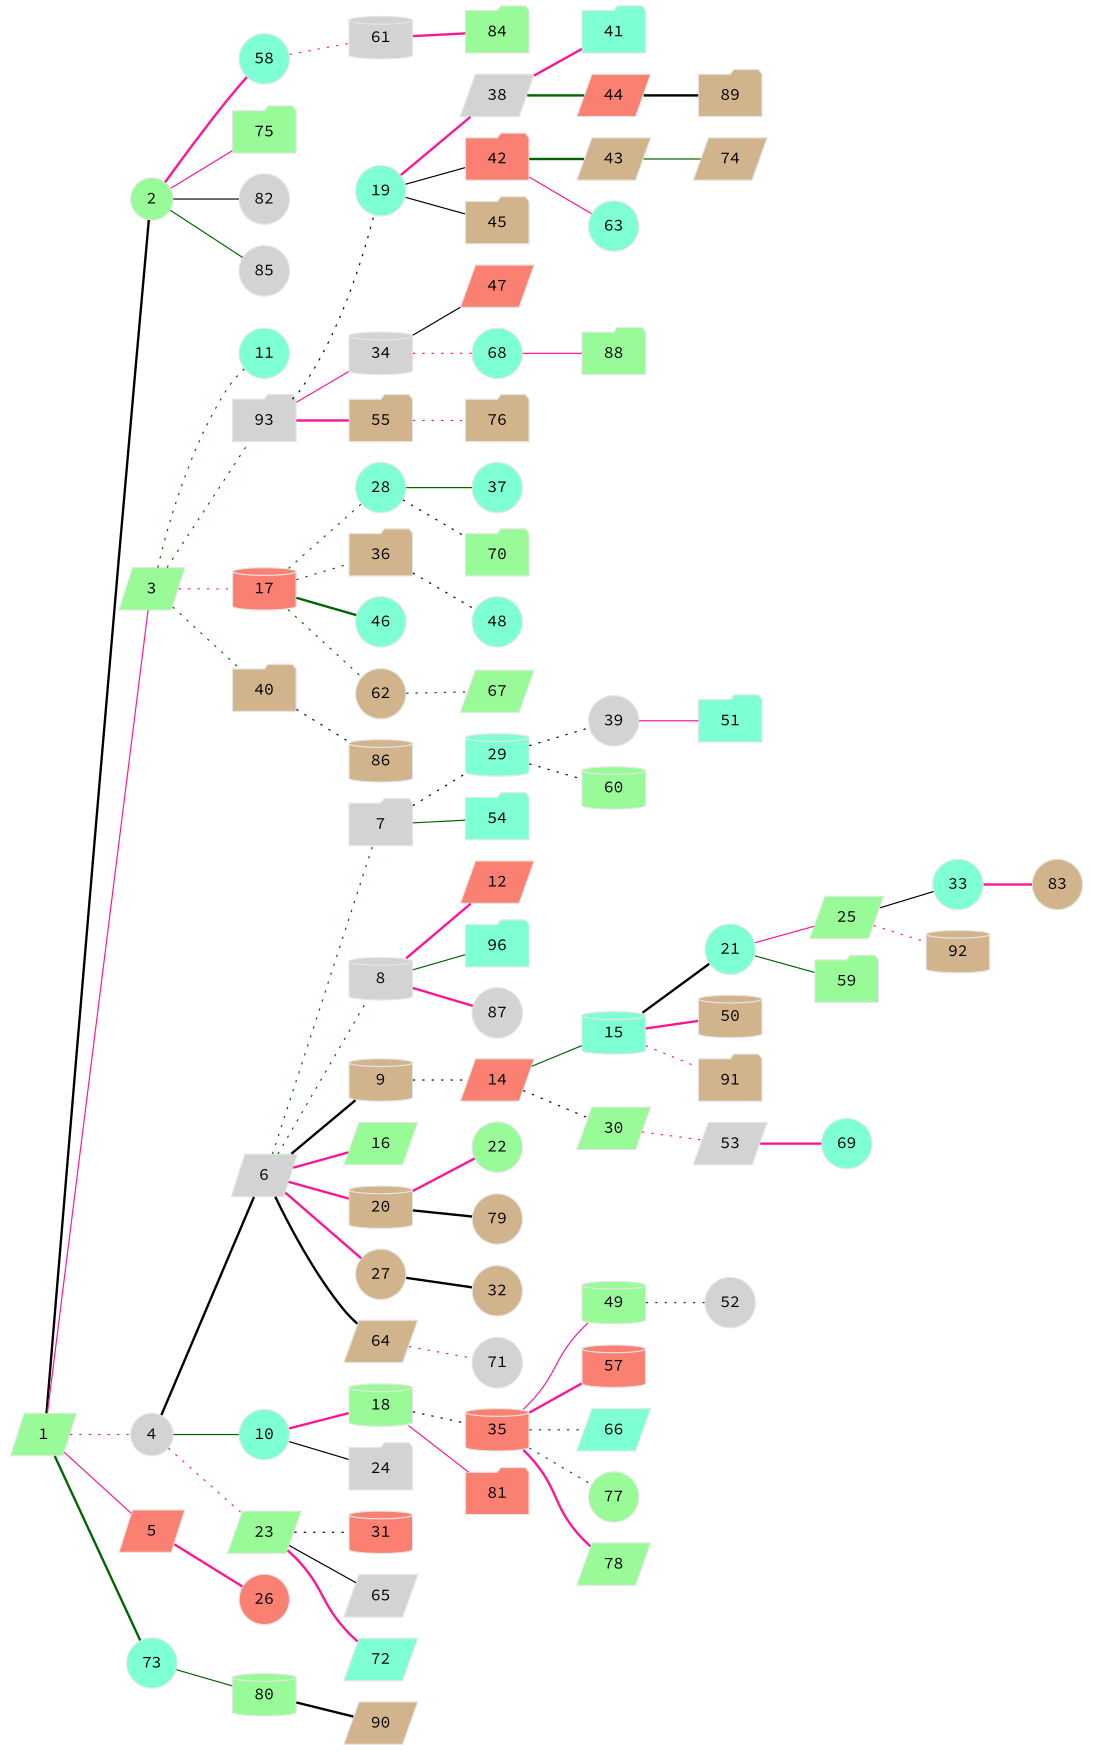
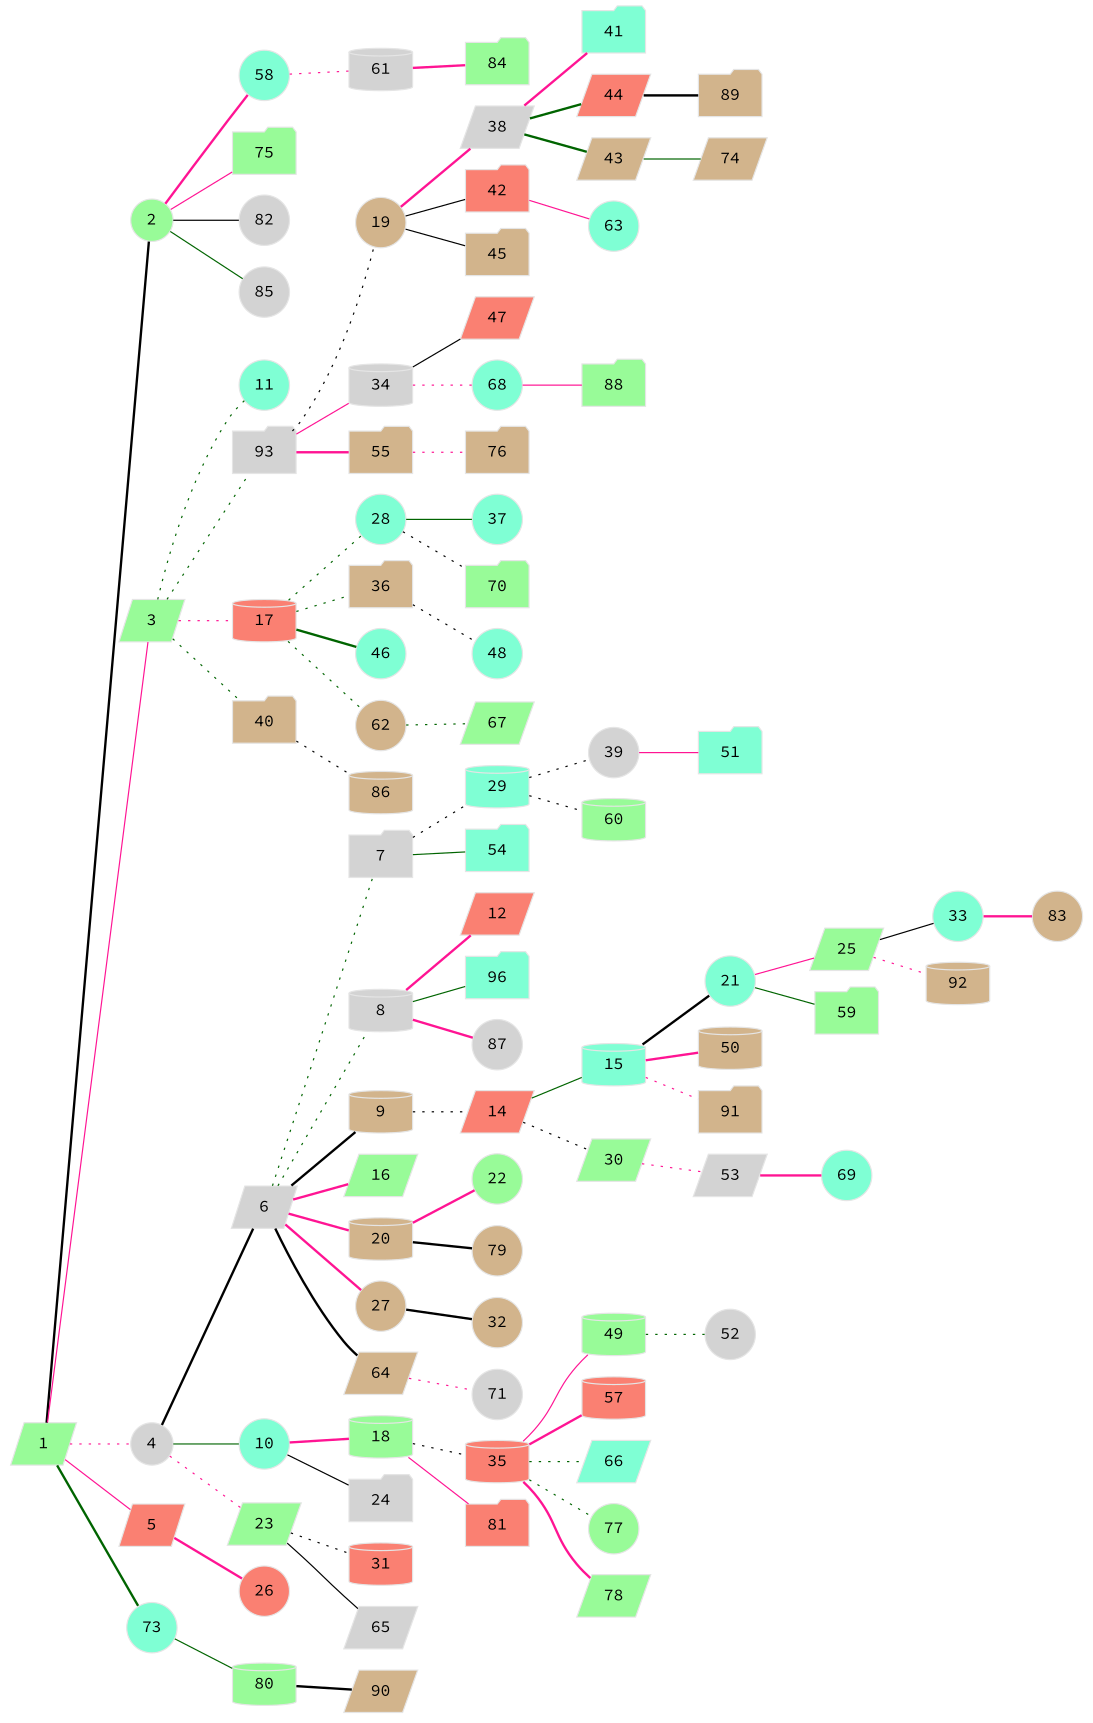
  graph {
    fontname="Source Code Pro"
    rankdir=LR
    node [color=gray90 fillcolor=tan fontname="Source Code Pro" shape=circle style=filled]
    edge [color=deeppink fontname="Source Code Pro" style=dotted]
    1 [fillcolor=palegreen shape=parallelogram]
    2 [fillcolor=palegreen]
    3 [fillcolor=palegreen shape=parallelogram]
    4 [fillcolor=lightgrey]
    5 [fillcolor=salmon shape=parallelogram]
    73 [fillcolor=aquamarine]
    58 [fillcolor=aquamarine]
    75 [fillcolor=palegreen shape=folder]
    82 [fillcolor=lightgrey]
    85 [fillcolor=lightgrey]
    11 [fillcolor=aquamarine]
    n12 [fillcolor=lightgrey label=93 shape=folder]
    17 [fillcolor=salmon shape=cylinder]
    40 [shape=folder]
    6 [fillcolor=lightgrey shape=parallelogram]
    10 [fillcolor=aquamarine]
    23 [fillcolor=palegreen shape=parallelogram]
    26 [fillcolor=salmon]
    80 [fillcolor=palegreen shape=cylinder]
    61 [fillcolor=lightgrey shape=cylinder]
-   19 [fillcolor=aquamarine]
+   19
    34 [fillcolor=lightgrey shape=cylinder]
    55 [shape=folder]
    28 [fillcolor=aquamarine]
    36 [shape=folder]
    46 [fillcolor=aquamarine]
    62
    86 [shape=cylinder]
    7 [fillcolor=lightgrey shape=folder]
    8 [fillcolor=lightgrey shape=cylinder]
    9 [shape=cylinder]
    16 [fillcolor=palegreen shape=parallelogram]
    20 [shape=cylinder]
    27
    64 [shape=parallelogram]
    18 [fillcolor=palegreen shape=cylinder]
    24 [fillcolor=lightgrey shape=folder]
    31 [fillcolor=salmon shape=cylinder]
    65 [fillcolor=lightgrey shape=parallelogram]
-   72 [fillcolor=aquamarine shape=parallelogram]
    29 [fillcolor=aquamarine shape=cylinder]
    54 [fillcolor=aquamarine shape=folder]
    12 [fillcolor=salmon shape=parallelogram]
    n44 [fillcolor=aquamarine label=96 shape=folder]
    87 [fillcolor=lightgrey]
    14 [fillcolor=salmon shape=parallelogram]
    22 [fillcolor=palegreen]
    79
    32
    71 [fillcolor=lightgrey]
    39 [fillcolor=lightgrey]
    60 [fillcolor=palegreen shape=cylinder]
    15 [fillcolor=aquamarine shape=cylinder]
    30 [fillcolor=palegreen shape=parallelogram]
    35 [fillcolor=salmon shape=cylinder]
    81 [fillcolor=salmon shape=folder]
    38 [fillcolor=lightgrey shape=parallelogram]
    42 [fillcolor=salmon shape=folder]
    45 [shape=folder]
    47 [fillcolor=salmon shape=parallelogram]
    68 [fillcolor=aquamarine]
    76 [shape=folder]
    21 [fillcolor=aquamarine]
    50 [shape=cylinder]
    91 [shape=folder]
    53 [fillcolor=lightgrey shape=parallelogram]
    25 [fillcolor=palegreen shape=parallelogram]
    59 [fillcolor=palegreen shape=folder]
    37 [fillcolor=aquamarine]
    70 [fillcolor=palegreen shape=folder]
    48 [fillcolor=aquamarine]
    67 [fillcolor=palegreen shape=parallelogram]
    49 [fillcolor=palegreen shape=cylinder]
    57 [fillcolor=salmon shape=cylinder]
    66 [fillcolor=aquamarine shape=parallelogram]
    77 [fillcolor=palegreen]
    78 [fillcolor=palegreen shape=parallelogram]
    41 [fillcolor=aquamarine shape=folder]
    44 [fillcolor=salmon shape=parallelogram]
    43 [shape=parallelogram]
    63 [fillcolor=aquamarine]
    33 [fillcolor=aquamarine]
    92 [shape=cylinder]
    83
    51 [fillcolor=aquamarine shape=folder]
    69 [fillcolor=aquamarine]
    88 [fillcolor=palegreen shape=folder]
    52 [fillcolor=lightgrey]
    89 [shape=folder]
    74 [shape=parallelogram]
    84 [fillcolor=palegreen shape=folder]
    90 [shape=parallelogram]
    1 -- 2 [color=black style=bold]
    1 -- 3 [style=solid]
    1 -- 4
    1 -- 5 [style=solid]
    1 -- 73 [color=darkgreen style=bold]
    2 -- 58 [style=bold]
    2 -- 75 [style=solid]
    2 -- 82 [color=black style=solid]
    2 -- 85 [color=darkgreen style=solid]
    3 -- 11 [color=darkgreen]
    3 -- n12 [color=darkgreen]
    3 -- 17
    3 -- 40 [color=darkgreen]
    4 -- 6 [color=black style=bold]
    4 -- 10 [color=darkgreen style=solid]
    4 -- 23
    5 -- 26 [style=bold]
    73 -- 80 [color=darkgreen style=solid]
    58 -- 61
    n12 -- 19 [color=black]
    n12 -- 34 [style=solid]
    n12 -- 55 [style=bold]
    17 -- 28 [color=darkgreen]
    17 -- 36 [color=darkgreen]
    17 -- 46 [color=darkgreen style=bold]
    17 -- 62 [color=darkgreen]
    40 -- 86 [color=black]
    6 -- 7 [color=darkgreen]
    6 -- 8 [color=darkgreen]
    6 -- 9 [color=black style=bold]
    6 -- 16 [style=bold]
    6 -- 20 [style=bold]
    6 -- 27 [style=bold]
    6 -- 64 [color=black style=bold]
    10 -- 18 [style=bold]
    10 -- 24 [color=black style=solid]
    23 -- 31 [color=black]
    23 -- 65 [color=black style=solid]
-   23 -- 72 [style=bold]
    80 -- 90 [color=black style=bold]
    61 -- 84 [style=bold]
    19 -- 38 [style=bold]
    19 -- 42 [color=black style=solid]
    19 -- 45 [color=black style=solid]
    34 -- 47 [color=black style=solid]
    34 -- 68
    55 -- 76
    28 -- 37 [color=darkgreen style=solid]
    28 -- 70 [color=black]
    36 -- 48 [color=black]
    62 -- 67 [color=darkgreen]
    7 -- 29 [color=black]
    7 -- 54 [color=darkgreen style=solid]
    8 -- 12 [style=bold]
    8 -- n44 [color=darkgreen style=solid]
    8 -- 87 [style=bold]
    9 -- 14 [color=black]
    20 -- 22 [style=bold]
    20 -- 79 [color=black style=bold]
    27 -- 32 [color=black style=bold]
    64 -- 71
    18 -- 35 [color=black]
    18 -- 81 [style=solid]
    29 -- 39 [color=black]
    29 -- 60 [color=black]
    14 -- 15 [color=darkgreen style=solid]
    14 -- 30 [color=black]
    39 -- 51 [style=solid]
    15 -- 21 [color=black style=bold]
    15 -- 50 [style=bold]
    15 -- 91
    30 -- 53
    35 -- 49 [style=solid]
    35 -- 57 [style=bold]
    35 -- 66 [color=darkgreen]
    35 -- 77 [color=darkgreen]
    35 -- 78 [style=bold]
    38 -- 41 [style=bold]
    38 -- 44 [color=darkgreen style=bold]
-   42 -- 43 [color=darkgreen style=bold]
+   38 -- 43 [color=darkgreen style=bold]
    42 -- 63 [style=solid]
    68 -- 88 [style=solid]
    21 -- 25 [style=solid]
    21 -- 59 [color=darkgreen style=solid]
    53 -- 69 [style=bold]
    25 -- 33 [color=black style=solid]
    25 -- 92
    49 -- 52 [color=darkgreen]
    44 -- 89 [color=black style=bold]
    43 -- 74 [color=darkgreen style=solid]
    33 -- 83 [style=bold]
  }
